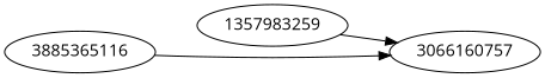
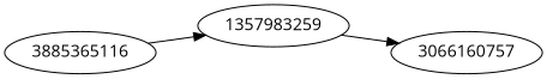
  strict digraph {
    fontname="Open Sans"
    rankdir=LR
    node [fontname="Open Sans"]
    edge [fontname="Open Sans"]
    n1 [label=1357983259]
    3066160757
    3885365116
    n1 -> 3066160757
-   3885365116 -> 3066160757
+   3885365116 -> n1
  }
